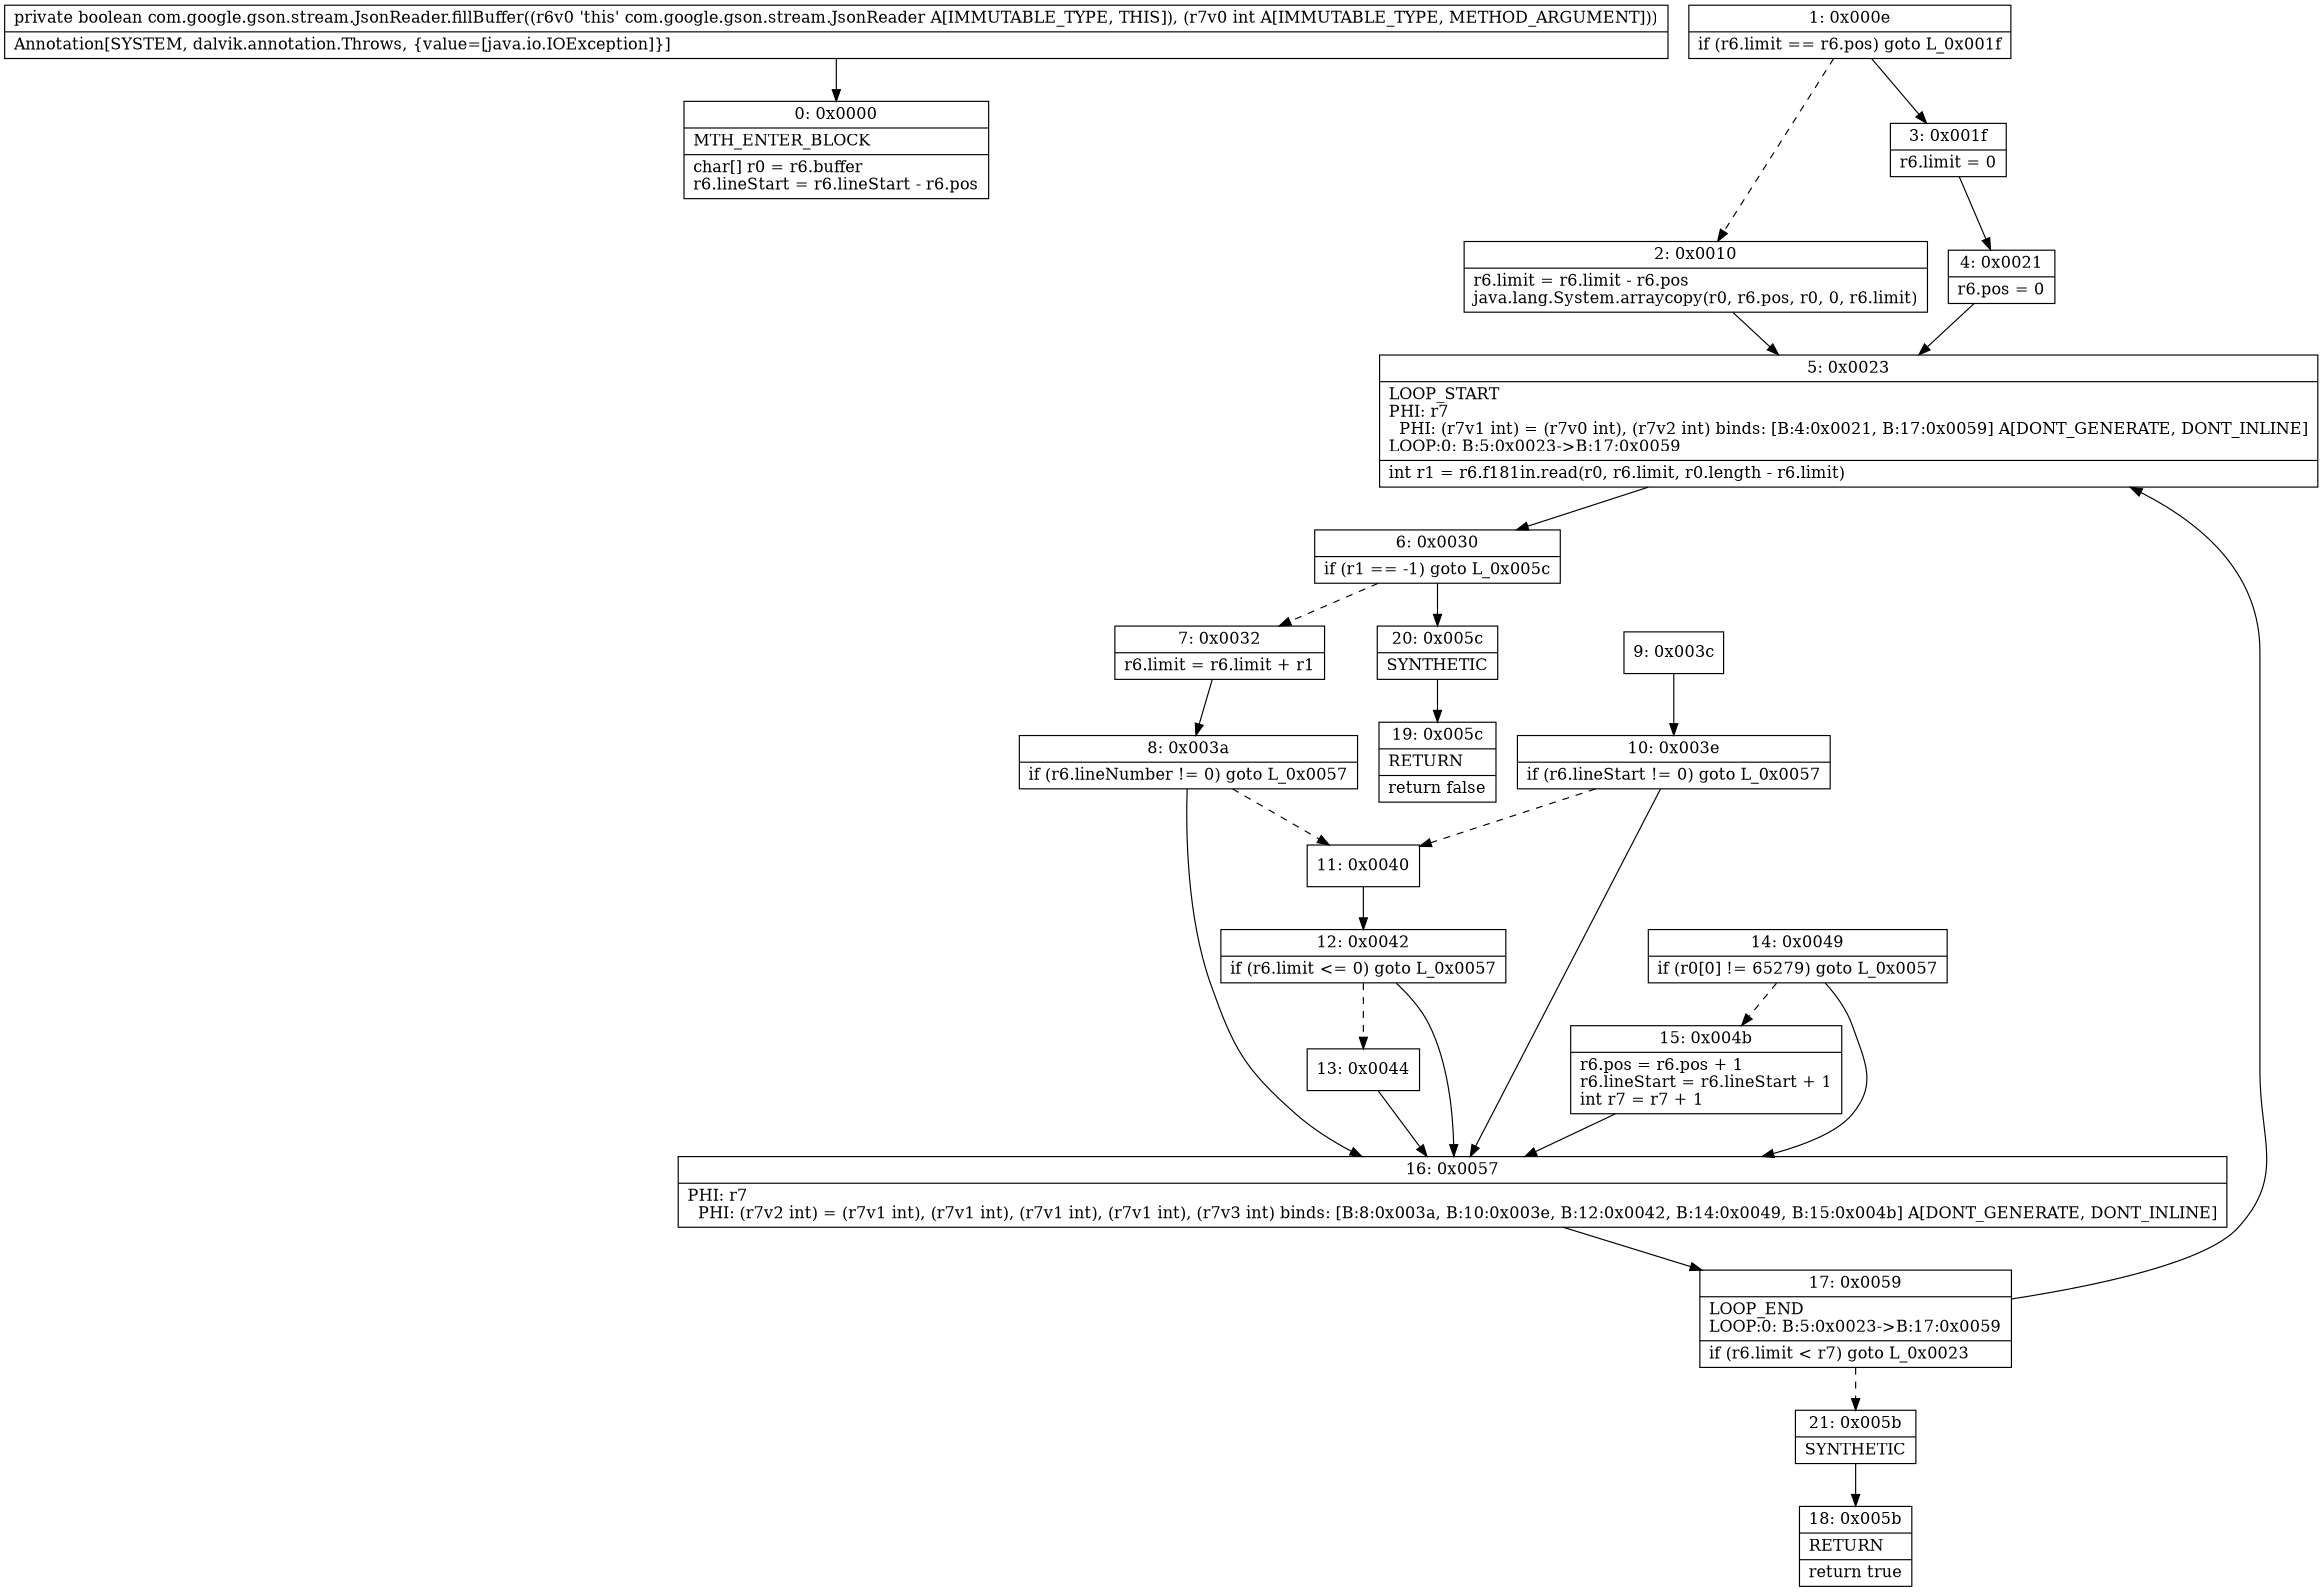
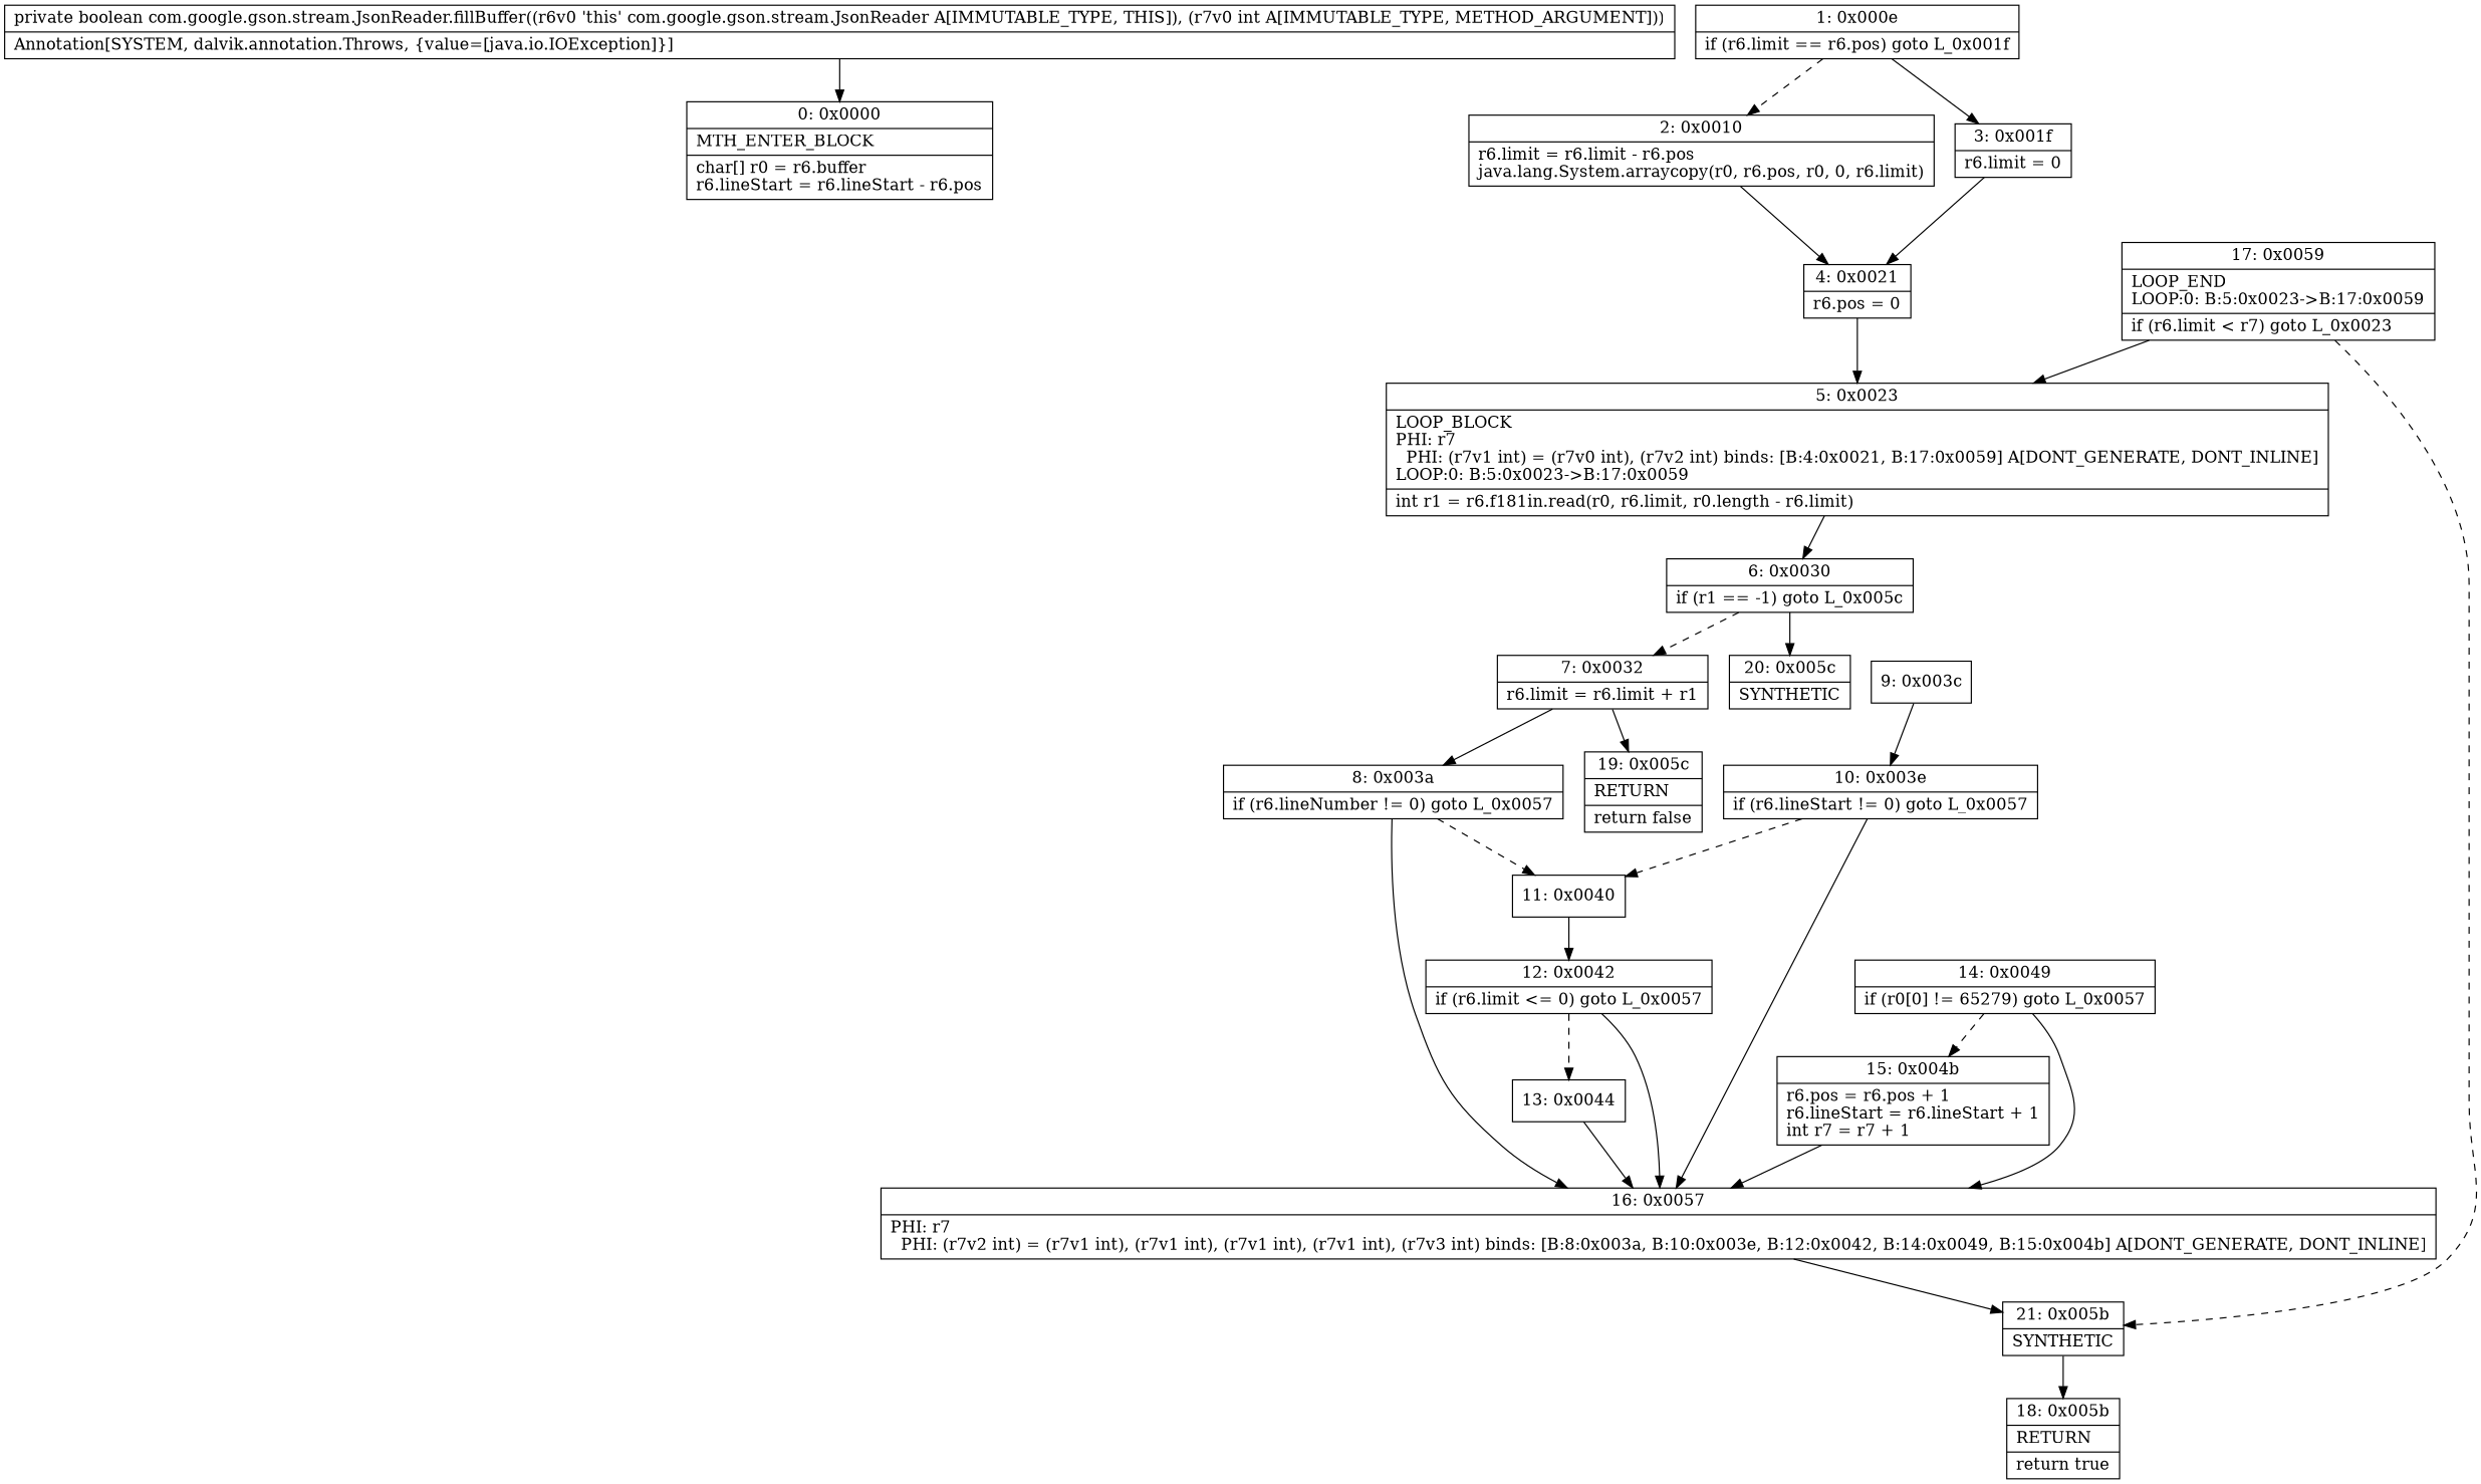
  digraph {
    node [shape=record]
    n1 [label="{0\:\ 0x0000|MTH_ENTER_BLOCK\l|char[] r0 = r6.buffer\lr6.lineStart = r6.lineStart \- r6.pos\l}"]
    n2 [label="{1\:\ 0x000e|if (r6.limit == r6.pos) goto L_0x001f\l}"]
    n3 [label="{2\:\ 0x0010|r6.limit = r6.limit \- r6.pos\ljava.lang.System.arraycopy(r0, r6.pos, r0, 0, r6.limit)\l}"]
    n4 [label="{3\:\ 0x001f|r6.limit = 0\l}"]
    n5 [label="{4\:\ 0x0021|r6.pos = 0\l}"]
-   n6 [label="{5\:\ 0x0023|LOOP_START\lPHI: r7 \l  PHI: (r7v1 int) = (r7v0 int), (r7v2 int) binds: [B:4:0x0021, B:17:0x0059] A[DONT_GENERATE, DONT_INLINE]\lLOOP:0: B:5:0x0023\-\>B:17:0x0059\l|int r1 = r6.f181in.read(r0, r6.limit, r0.length \- r6.limit)\l}"]
+   n6 [label="{5\:\ 0x0023|LOOP_BLOCK\lPHI: r7 \l  PHI: (r7v1 int) = (r7v0 int), (r7v2 int) binds: [B:4:0x0021, B:17:0x0059] A[DONT_GENERATE, DONT_INLINE]\lLOOP:0: B:5:0x0023\-\>B:17:0x0059\l|int r1 = r6.f181in.read(r0, r6.limit, r0.length \- r6.limit)\l}"]
    n7 [label="{6\:\ 0x0030|if (r1 == \-1) goto L_0x005c\l}"]
    n8 [label="{7\:\ 0x0032|r6.limit = r6.limit + r1\l}"]
    n9 [label="{20\:\ 0x005c|SYNTHETIC\l}"]
    n10 [label="{8\:\ 0x003a|if (r6.lineNumber != 0) goto L_0x0057\l}"]
    n11 [label="{19\:\ 0x005c|RETURN\l|return false\l}"]
    n12 [label="{16\:\ 0x0057|PHI: r7 \l  PHI: (r7v2 int) = (r7v1 int), (r7v1 int), (r7v1 int), (r7v1 int), (r7v3 int) binds: [B:8:0x003a, B:10:0x003e, B:12:0x0042, B:14:0x0049, B:15:0x004b] A[DONT_GENERATE, DONT_INLINE]\l}"]
    n13 [label="{11\:\ 0x0040}"]
    n14 [label="{9\:\ 0x003c}"]
    n15 [label="{10\:\ 0x003e|if (r6.lineStart != 0) goto L_0x0057\l}"]
    n16 [label="{17\:\ 0x0059|LOOP_END\lLOOP:0: B:5:0x0023\-\>B:17:0x0059\l|if (r6.limit \< r7) goto L_0x0023\l}"]
    n17 [label="{12\:\ 0x0042|if (r6.limit \<= 0) goto L_0x0057\l}"]
    n18 [label="{13\:\ 0x0044}"]
    n19 [label="{14\:\ 0x0049|if (r0[0] != 65279) goto L_0x0057\l}"]
    n20 [label="{15\:\ 0x004b|r6.pos = r6.pos + 1\lr6.lineStart = r6.lineStart + 1\lint r7 = r7 + 1\l}"]
    n21 [label="{21\:\ 0x005b|SYNTHETIC\l}"]
    n22 [label="{18\:\ 0x005b|RETURN\l|return true\l}"]
    n23 [label="{private boolean com.google.gson.stream.JsonReader.fillBuffer((r6v0 'this' com.google.gson.stream.JsonReader A[IMMUTABLE_TYPE, THIS]), (r7v0 int A[IMMUTABLE_TYPE, METHOD_ARGUMENT]))  | Annotation[SYSTEM, dalvik.annotation.Throws, \{value=[java.io.IOException]\}]\l}"]
    n2 -> n3 [style=dashed]
    n2 -> n4
-   n3 -> n6
+   n3 -> n5
    n4 -> n5
    n5 -> n6
    n6 -> n7
    n7 -> n8 [style=dashed]
    n7 -> n9
    n8 -> n10
-   n9 -> n11
+   n8 -> n11
    n10 -> n12
    n10 -> n13 [style=dashed]
-   n12 -> n16
+   n12 -> n21
    n13 -> n17
    n14 -> n15
    n15 -> n12
    n15 -> n13 [style=dashed]
    n16 -> n6
    n16 -> n21 [style=dashed]
    n17 -> n12
    n17 -> n18 [style=dashed]
    n18 -> n12
    n19 -> n12
    n19 -> n20 [style=dashed]
    n20 -> n12
    n21 -> n22
    n23 -> n1
  }
